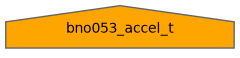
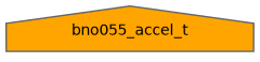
  digraph {
    rankdir=LR
-   n1 [color=gray40 fillcolor=orange fontname=Helvetica fontsize=10 height=0.2 label=bno053_accel_t shape=house style=filled width=0.4]
+   n1 [color=gray40 fillcolor=orange fontname=Helvetica fontsize=10 height=0.2 label=bno055_accel_t shape=house style=filled width=0.4]
  }
